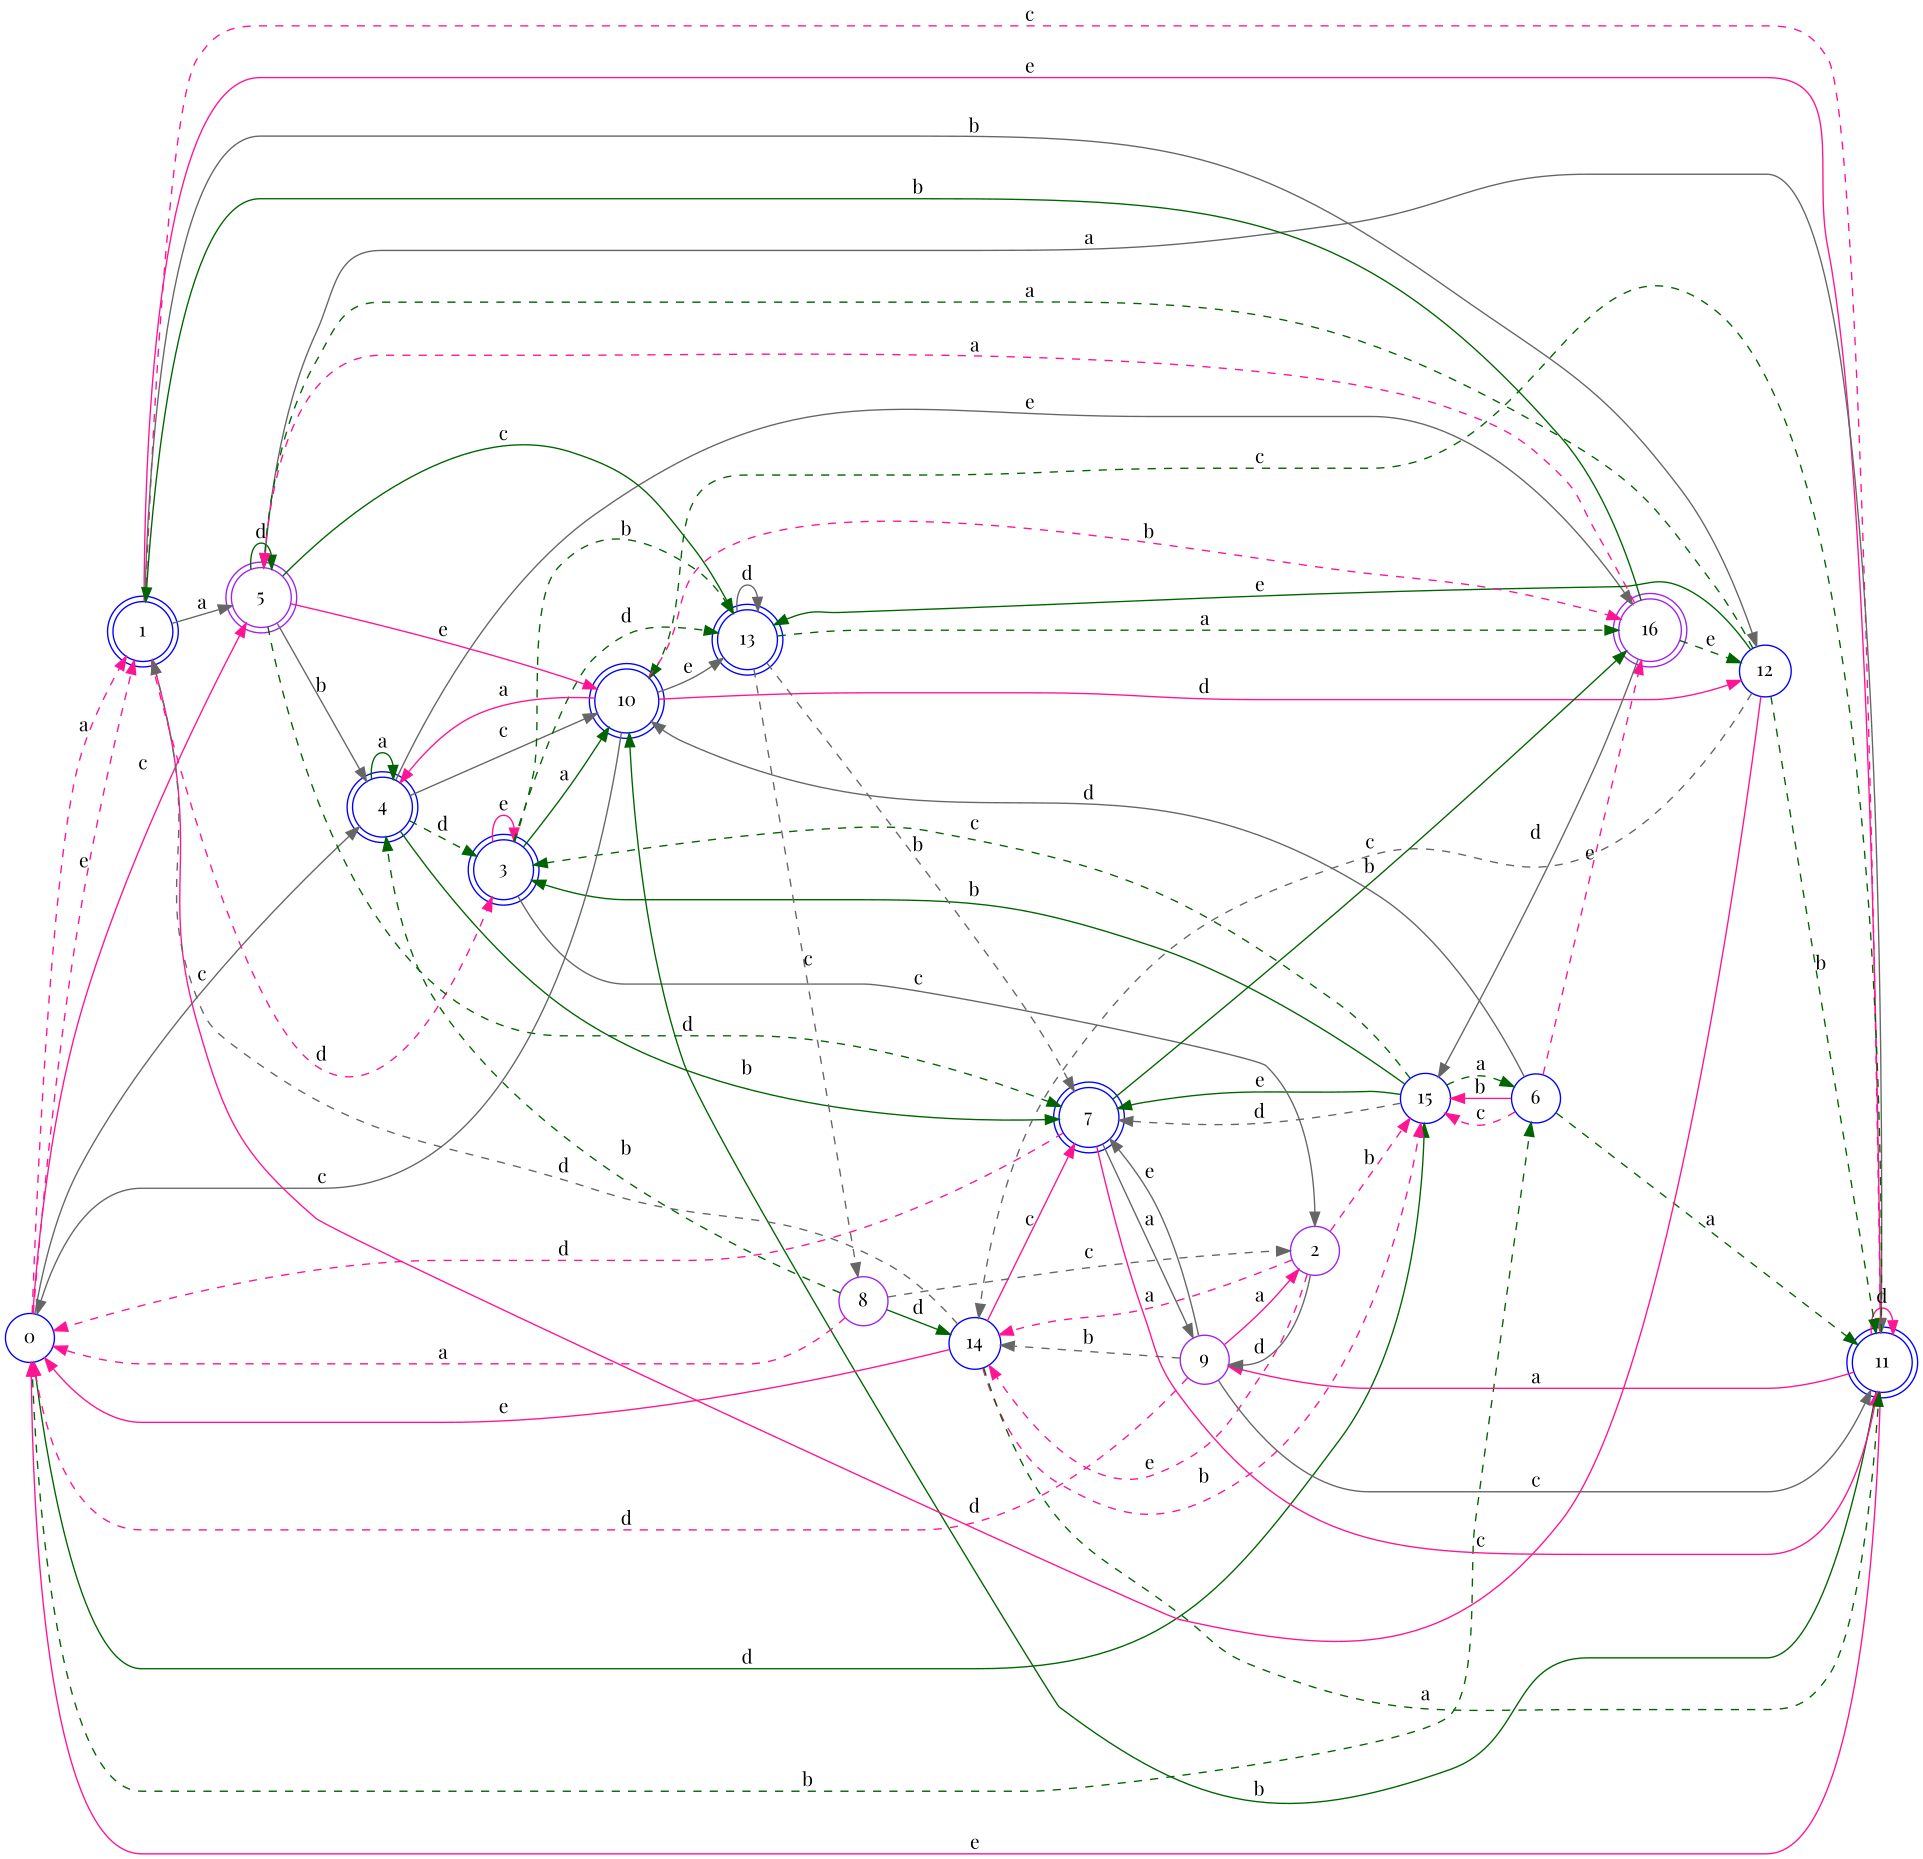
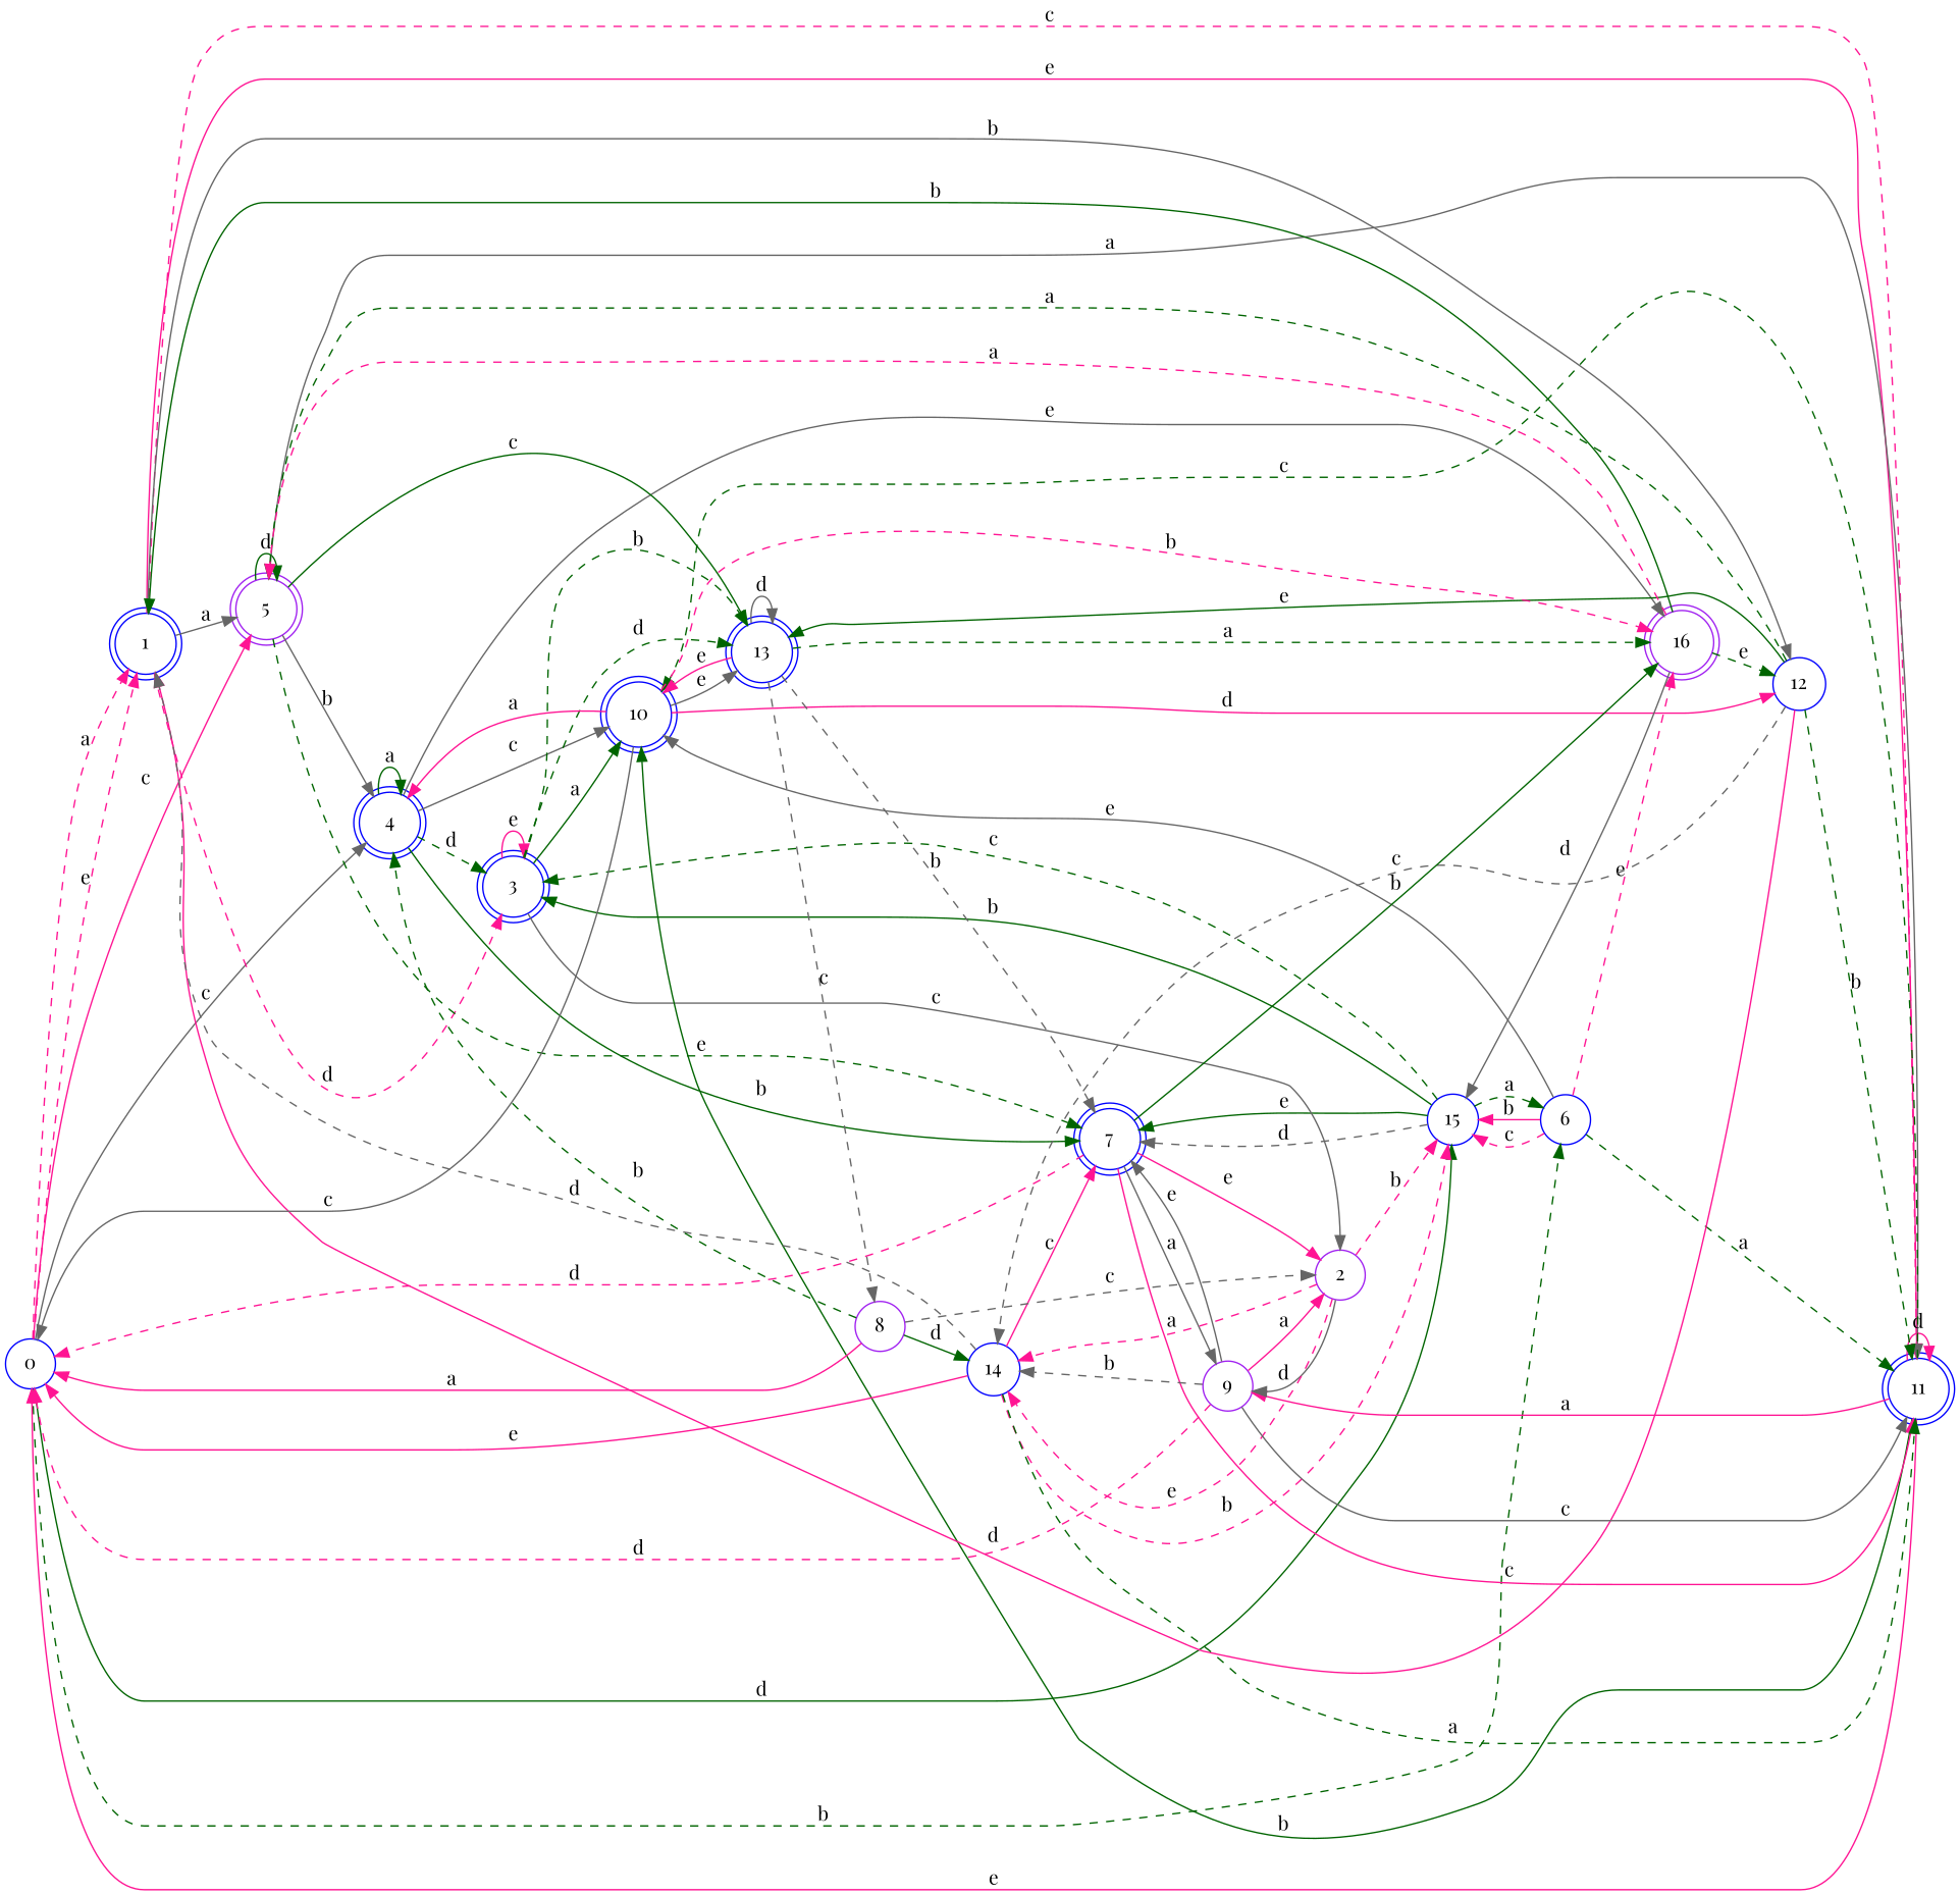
  digraph {
    fontname="Playfair Display"
    rankdir=LR
    node [color=blue fillcolor=white fontname="Playfair Display" shape=doublecircle style="rounded,filled"]
    edge [color=deeppink fontname="Playfair Display" style=solid]
    n1 [label=0 shape=circle style=filled]
    n2 [label=1]
    n3 [label=4]
    n4 [label=6 shape=circle style=filled]
    n5 [label=15 shape=circle style=filled]
    n6 [color=purple label=5]
    n7 [label=3]
    n8 [label=11]
    n9 [label=12 shape=circle style=filled]
    n10 [label=10]
    n11 [label=7]
    n12 [color=purple label=16]
    n13 [color=purple label=2 shape=circle style=filled]
    n14 [label=13]
    n15 [color=purple label=9 shape=circle style=filled]
    n16 [label=14 shape=circle style=filled]
    n17 [color=purple label=8 shape=circle style=filled]
    n1 -> n2 [label=a style=dashed]
    n1 -> n2 [label=e style=dashed]
    n1 -> n3 [color=gray40 label=c]
    n1 -> n4 [color=darkgreen label=b style=dashed]
    n1 -> n5 [color=darkgreen label=d]
    n1 -> n6 [label=c]
    n2 -> n6 [color=gray40 label=a]
    n2 -> n7 [label=d style=dashed]
    n2 -> n8 [label=c style=dashed]
    n2 -> n8 [label=e]
    n2 -> n9 [color=gray40 label=b]
    n3 -> n3 [color=darkgreen label=a]
    n3 -> n7 [color=darkgreen label=d style=dashed]
    n3 -> n10 [color=gray40 label=c]
    n3 -> n11 [color=darkgreen label=b]
    n3 -> n12 [color=gray40 label=e]
    n4 -> n5 [label=b]
    n4 -> n5 [label=c style=dashed]
    n4 -> n8 [color=darkgreen label=a style=dashed]
-   n4 -> n10 [color=gray40 label=d]
+   n4 -> n10 [color=gray40 label=e]
    n4 -> n12 [label=e style=dashed]
    n5 -> n4 [color=darkgreen label=a style=dashed]
    n5 -> n7 [color=darkgreen label=b]
    n5 -> n7 [color=darkgreen label=c style=dashed]
    n5 -> n11 [color=gray40 label=d style=dashed]
    n5 -> n11 [color=darkgreen label=e]
    n6 -> n3 [color=gray40 label=b]
    n6 -> n6 [color=darkgreen label=d]
    n6 -> n8 [color=gray40 label=a]
-   n6 -> n11 [color=darkgreen label=d style=dashed]
+   n6 -> n11 [color=darkgreen label=e style=dashed]
    n6 -> n14 [color=darkgreen label=c]
    n7 -> n7 [label=e]
    n7 -> n10 [color=darkgreen label=a]
    n7 -> n13 [color=gray40 label=c]
    n7 -> n14 [color=darkgreen label=b style=dashed]
    n7 -> n14 [color=darkgreen label=d style=dashed]
    n8 -> n1 [label=e]
    n8 -> n8 [label=d]
    n8 -> n10 [color=darkgreen label=b]
    n8 -> n10 [color=darkgreen label=c style=dashed]
    n8 -> n15 [label=a]
    n9 -> n2 [label=d]
    n9 -> n6 [color=darkgreen label=a style=dashed]
    n9 -> n8 [color=darkgreen label=b style=dashed]
    n9 -> n14 [color=darkgreen label=e]
    n9 -> n16 [color=gray40 label=c style=dashed]
    n10 -> n1 [color=gray40 label=c]
    n10 -> n3 [label=a]
    n10 -> n9 [label=d]
    n10 -> n12 [label=b style=dashed]
    n10 -> n14 [color=gray40 label=e]
    n11 -> n1 [label=d style=dashed]
    n11 -> n8 [label=c]
    n11 -> n12 [color=darkgreen label=b]
+   n11 -> n13 [label=e]
    n11 -> n15 [color=gray40 label=a]
    n12 -> n2 [color=darkgreen label=b]
    n12 -> n5 [color=gray40 label=d]
    n12 -> n6 [label=a style=dashed]
    n12 -> n9 [color=darkgreen label=e style=dashed]
    n13 -> n5 [label=b style=dashed]
    n13 -> n15 [color=gray40 label=d]
    n13 -> n16 [label=a style=dashed]
    n13 -> n16 [label=e style=dashed]
-   n6 -> n10 [label=e]
+   n14 -> n10 [label=e]
    n14 -> n11 [color=gray40 label=b style=dashed]
    n14 -> n12 [color=darkgreen label=a style=dashed]
    n14 -> n14 [color=gray40 label=d]
    n14 -> n17 [color=gray40 label=c style=dashed]
    n15 -> n1 [label=d style=dashed]
    n15 -> n8 [color=gray40 label=c]
    n15 -> n11 [color=gray40 label=e]
    n15 -> n13 [label=a]
    n15 -> n16 [color=gray40 label=b style=dashed]
    n16 -> n1 [label=e]
    n16 -> n2 [color=gray40 label=d style=dashed]
    n16 -> n5 [label=b style=dashed]
    n16 -> n8 [color=darkgreen label=a style=dashed]
    n16 -> n11 [label=c]
-   n17 -> n1 [label=a style=dashed]
+   n17 -> n1 [label=a]
    n17 -> n3 [color=darkgreen label=b style=dashed]
    n17 -> n13 [color=gray40 label=c style=dashed]
    n17 -> n16 [color=darkgreen label=d]
  }
